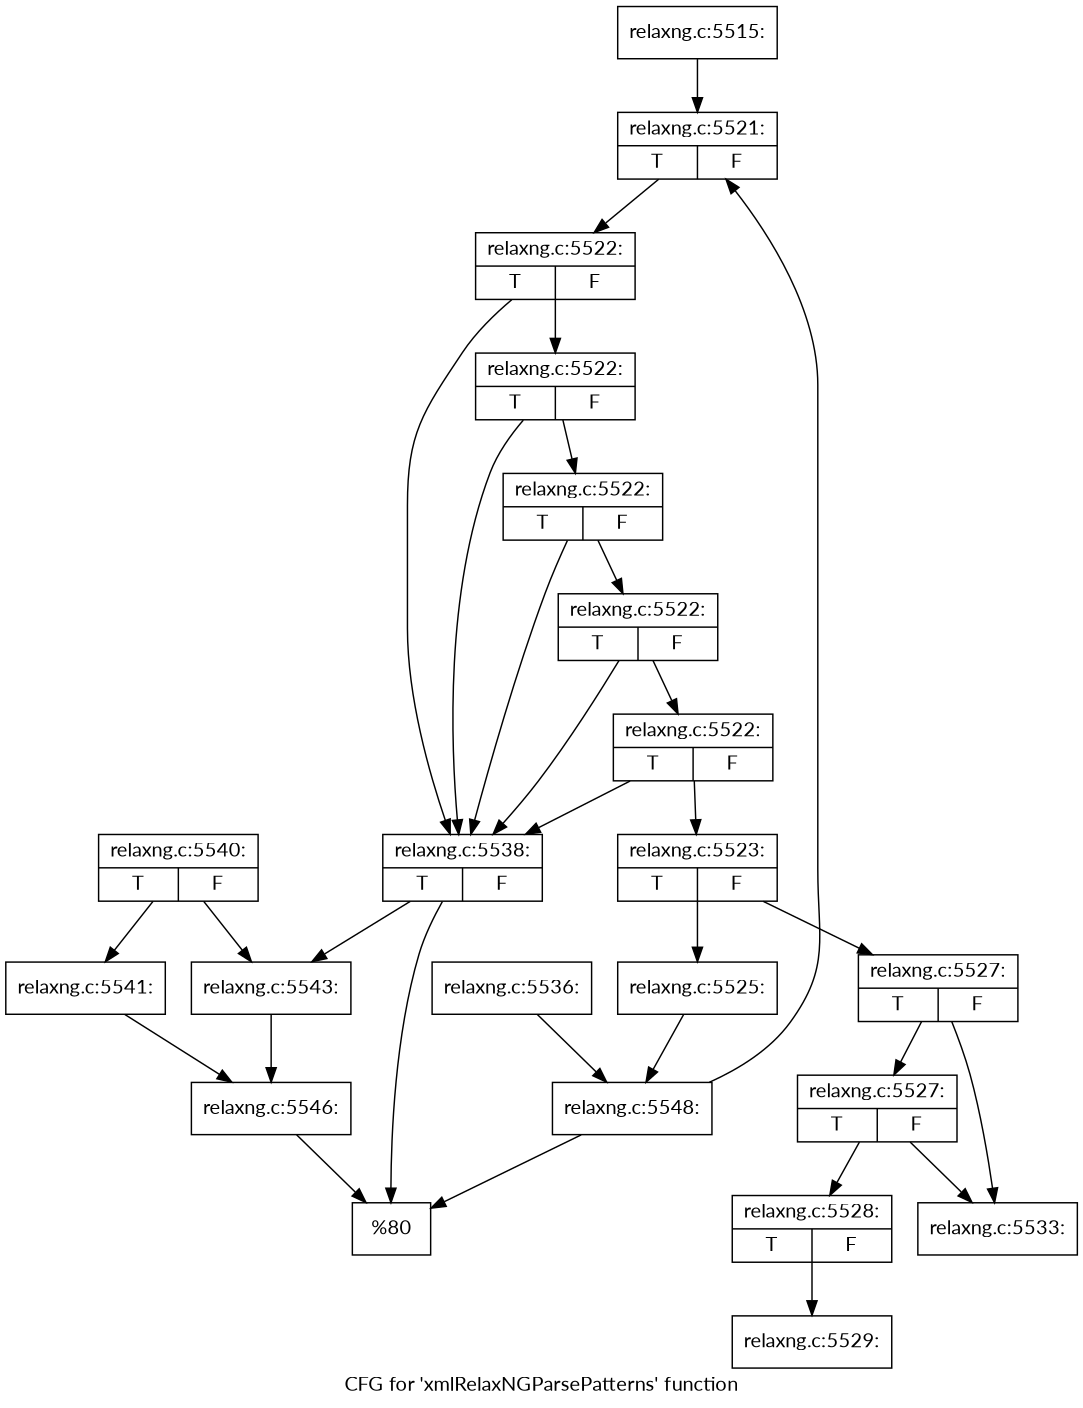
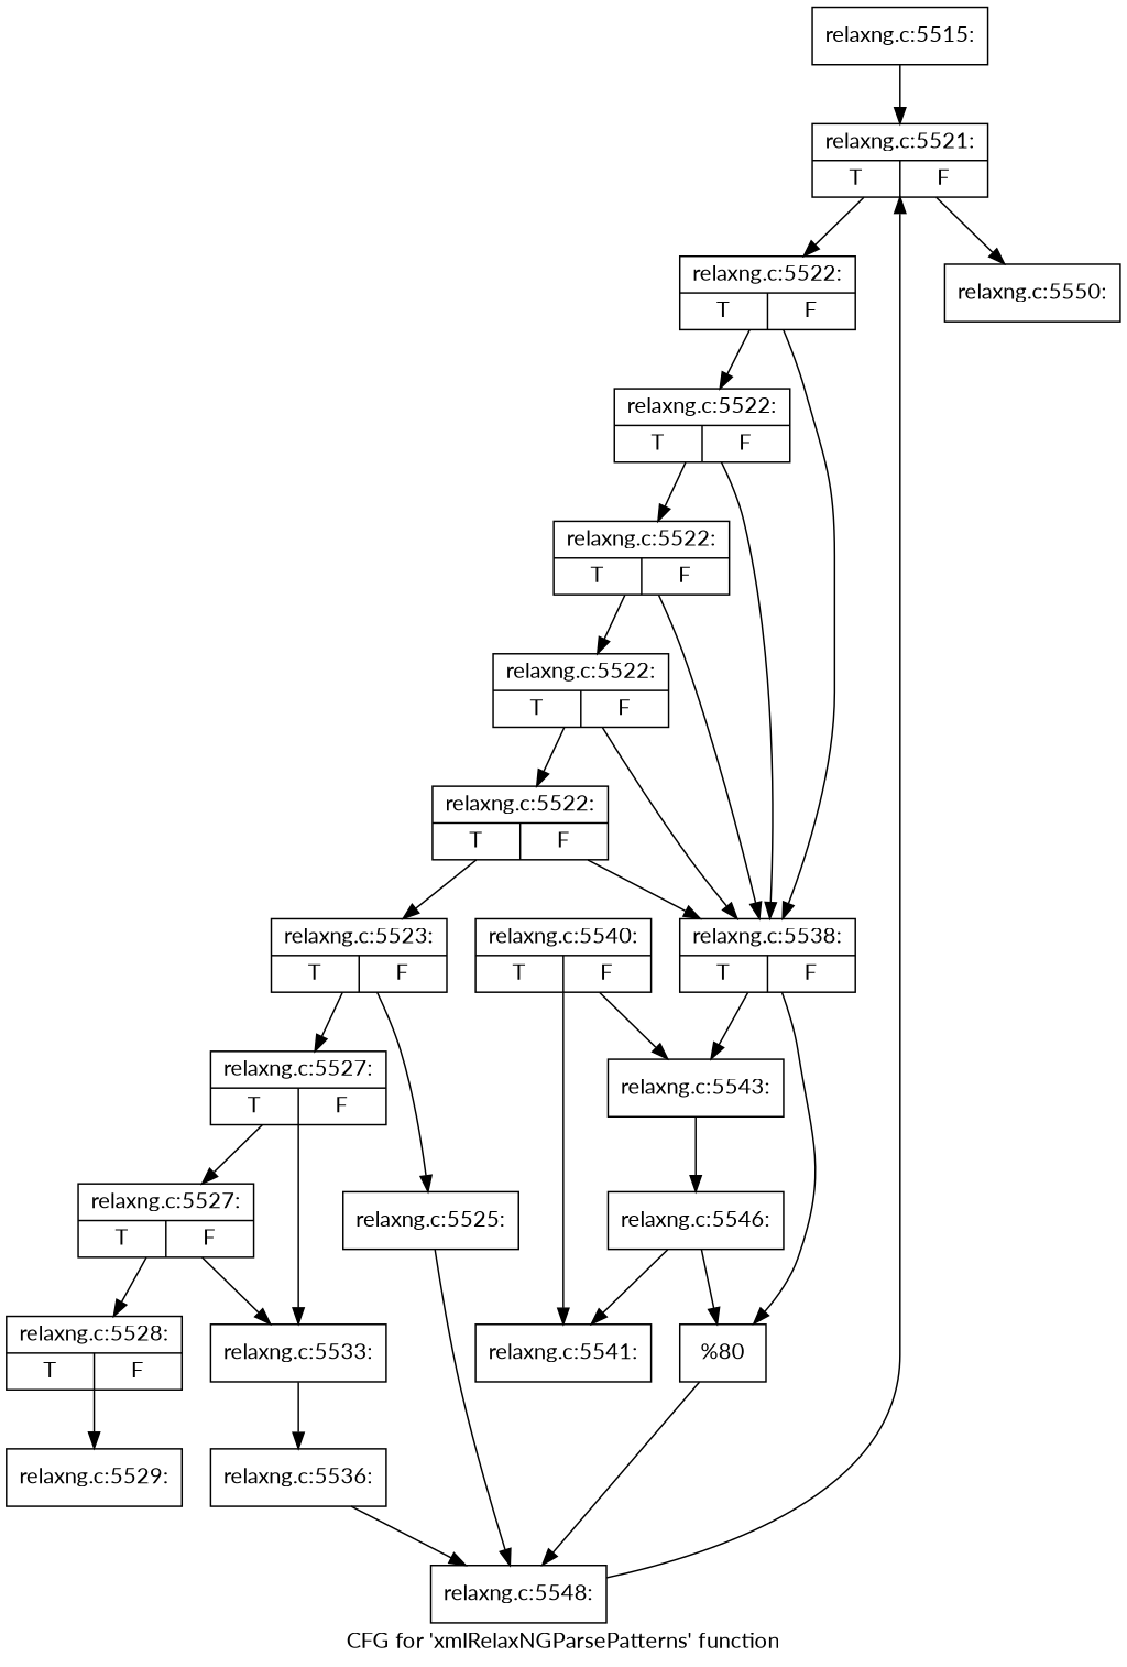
  digraph {
    fontname=Lato
    label="CFG for 'xmlRelaxNGParsePatterns' function"
    node [fontname=Lato shape=record]
    edge [fontname=Lato]
    n1 [label="{relaxng.c:5515:}"]
    n2 [label="{relaxng.c:5521:|{<s0>T|<s1>F}}"]
    n3 [label="{relaxng.c:5522:|{<s0>T|<s1>F}}"]
+   n4 [label="{relaxng.c:5550:}"]
    n5 [label="{relaxng.c:5522:|{<s0>T|<s1>F}}"]
    n6 [label="{relaxng.c:5538:|{<s0>T|<s1>F}}"]
    n7 [label="{relaxng.c:5522:|{<s0>T|<s1>F}}"]
    n8 [label="{%80}"]
    n9 [label="{relaxng.c:5543:}"]
    n10 [label="{relaxng.c:5522:|{<s0>T|<s1>F}}"]
    n11 [label="{relaxng.c:5540:|{<s0>T|<s1>F}}"]
    n12 [label="{relaxng.c:5541:}"]
    n13 [label="{relaxng.c:5548:}"]
    n14 [label="{relaxng.c:5522:|{<s0>T|<s1>F}}"]
    n15 [label="{relaxng.c:5523:|{<s0>T|<s1>F}}"]
    n16 [label="{relaxng.c:5525:}"]
    n17 [label="{relaxng.c:5527:|{<s0>T|<s1>F}}"]
    n18 [label="{relaxng.c:5527:|{<s0>T|<s1>F}}"]
    n19 [label="{relaxng.c:5533:}"]
    n20 [label="{relaxng.c:5536:}"]
    n21 [label="{relaxng.c:5528:|{<s0>T|<s1>F}}"]
    n22 [label="{relaxng.c:5529:}"]
    n23 [label="{relaxng.c:5546:}"]
    n1 -> n2
    n2 -> n3
+   n2 -> n4
    n3 -> n5
    n3 -> n6
    n5 -> n6
    n5 -> n7
    n6 -> n8
    n6 -> n9
    n7 -> n6
    n7 -> n10
-   n13 -> n8
+   n8 -> n13
    n9 -> n23
    n10 -> n6
    n10 -> n14
    n11 -> n9
    n11 -> n12
-   n12 -> n23
+   n23 -> n12
    n13 -> n2
    n14 -> n6
    n14 -> n15
    n15 -> n16
    n15 -> n17
    n16 -> n13
    n17 -> n18
    n17 -> n19
    n18 -> n19
    n18 -> n21
+   n19 -> n20
    n20 -> n13
    n21 -> n22
    n23 -> n8
  }
